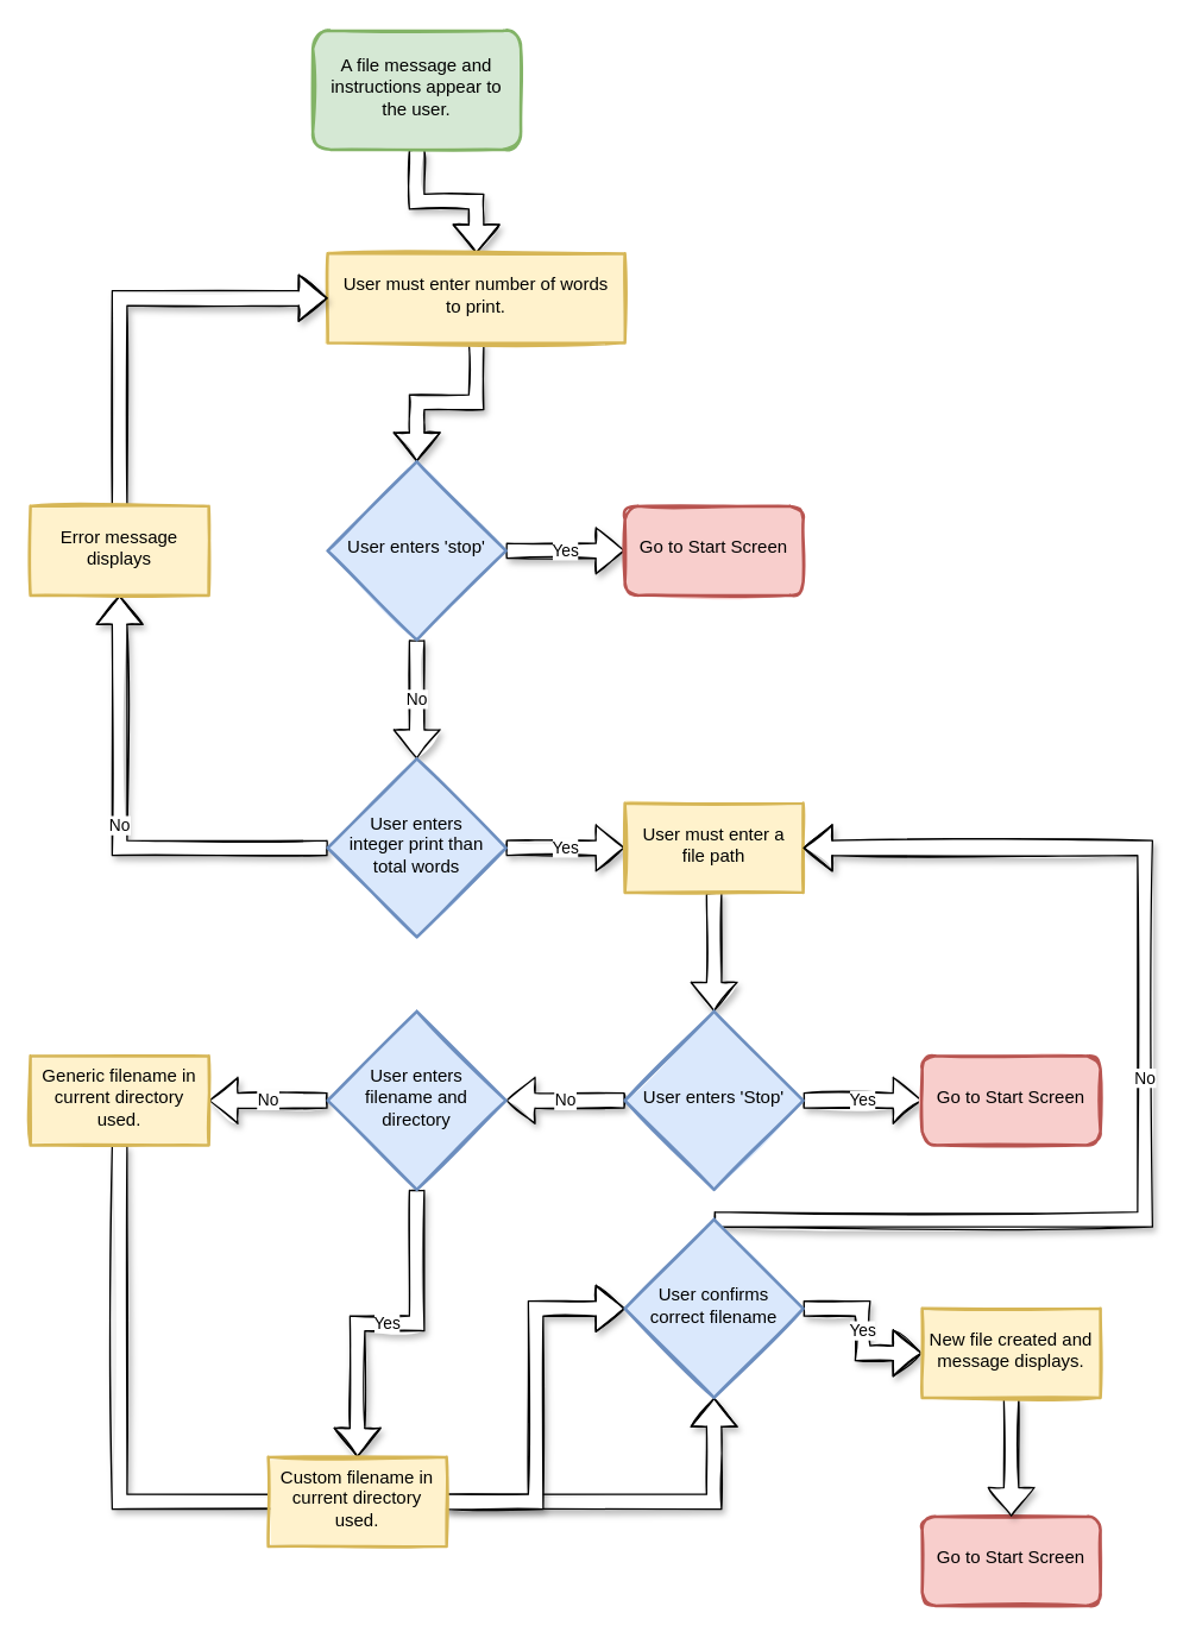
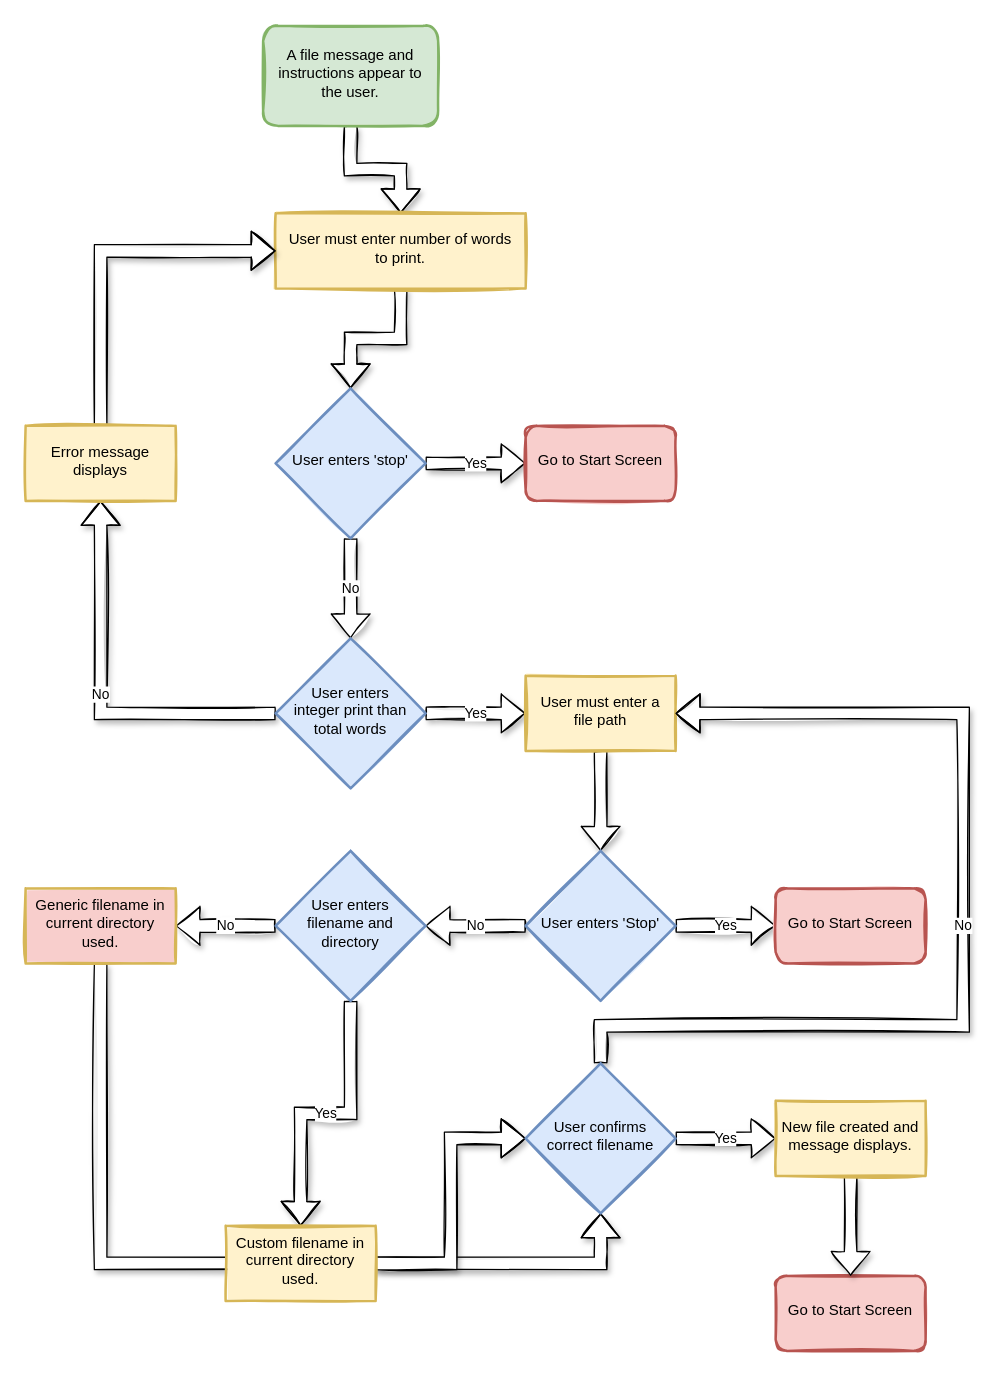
  <mxCell id="0" />
  <mxCell id="1" parent="0" />
  <mxCell id="2" style="edgeStyle=orthogonalEdgeStyle;rounded=0;orthogonalLoop=1;jettySize=auto;html=1;exitX=0.5;exitY=1;exitDx=0;exitDy=0;entryX=0.5;entryY=0;entryDx=0;entryDy=0;sketch=1;strokeWidth=1;shadow=1;fillColor=default;shape=flexArrow;" parent="1" source="9" target="5" edge="1"><mxGeometry relative="1" as="geometry"><mxPoint x="205.44" y="270" as="sourcePoint" /></mxGeometry></mxCell>
  <mxCell id="3" value="Yes" style="edgeStyle=orthogonalEdgeStyle;rounded=0;orthogonalLoop=1;jettySize=auto;html=1;exitX=1;exitY=0.5;exitDx=0;exitDy=0;entryX=0;entryY=0.5;entryDx=0;entryDy=0;sketch=1;strokeWidth=1;shadow=1;fillColor=default;shape=flexArrow;" parent="1" source="5" target="6" edge="1"><mxGeometry relative="1" as="geometry"><mxPoint x="445.44" y="380" as="targetPoint" /></mxGeometry></mxCell>
  <mxCell id="4" value="No" style="edgeStyle=orthogonalEdgeStyle;rounded=0;orthogonalLoop=1;jettySize=auto;html=1;exitX=0.5;exitY=1;exitDx=0;exitDy=0;entryX=0.5;entryY=0;entryDx=0;entryDy=0;sketch=1;strokeWidth=1;shadow=1;fillColor=default;shape=flexArrow;" parent="1" source="5" target="14" edge="1"><mxGeometry relative="1" as="geometry"><mxPoint x="280" y="524.5" as="targetPoint" /></mxGeometry></mxCell>
  <mxCell id="5" value="User enters 'stop'" style="rhombus;whiteSpace=wrap;html=1;shadow=0;fontFamily=Helvetica;fontSize=12;align=center;strokeWidth=2;spacing=6;spacingTop=-4;fillColor=#dae8fc;strokeColor=#6c8ebf;sketch=1;fillStyle=solid;" parent="1" vertex="1"><mxGeometry x="220" y="310" width="120" height="120" as="geometry" /></mxCell>
  <mxCell id="6" value="Go to Start Screen" style="rounded=1;whiteSpace=wrap;html=1;fontSize=12;glass=0;strokeWidth=2;shadow=0;fillColor=#f8cecc;strokeColor=#b85450;spacing=6;spacingTop=-4;sketch=1;fillStyle=solid;" parent="1" vertex="1"><mxGeometry x="420" y="340" width="120" height="60" as="geometry" /></mxCell>
  <mxCell id="7" style="edgeStyle=orthogonalEdgeStyle;rounded=0;orthogonalLoop=1;jettySize=auto;html=1;exitX=0.5;exitY=1;exitDx=0;exitDy=0;entryX=0.5;entryY=0;entryDx=0;entryDy=0;sketch=1;strokeWidth=1;shadow=1;fillColor=default;shape=flexArrow;" parent="1" source="8" target="9" edge="1"><mxGeometry relative="1" as="geometry" /></mxCell>
  <mxCell id="8" value="A file message and instructions appear to the user." style="rounded=1;whiteSpace=wrap;html=1;fontSize=12;glass=0;strokeWidth=2;shadow=0;fillColor=#d5e8d4;strokeColor=#82b366;spacing=6;spacingTop=-4;sketch=1;fillStyle=solid;" parent="1" vertex="1"><mxGeometry x="210" y="20" width="140" height="80" as="geometry" /></mxCell>
  <mxCell id="9" value="User must enter number of words to print." style="rounded=0;whiteSpace=wrap;html=1;fillColor=#fff2cc;strokeColor=#d6b656;shadow=0;strokeWidth=2;spacing=6;spacingTop=-4;sketch=1;fillStyle=solid;" parent="1" vertex="1"><mxGeometry x="220" y="170" width="200" height="60" as="geometry" /></mxCell>
  <mxCell id="10" value="Go to Start Screen" style="rounded=1;whiteSpace=wrap;html=1;fontSize=12;glass=0;strokeWidth=2;shadow=0;fillColor=#f8cecc;strokeColor=#b85450;spacing=6;spacingTop=-4;sketch=1;fillStyle=solid;" parent="1" vertex="1"><mxGeometry x="620" y="1020" width="120" height="60" as="geometry" /></mxCell>
  <mxCell id="11" style="edgeStyle=orthogonalEdgeStyle;shape=flexArrow;rounded=0;sketch=1;orthogonalLoop=1;jettySize=auto;html=1;exitX=0.5;exitY=1;exitDx=0;exitDy=0;entryX=0.5;entryY=0;entryDx=0;entryDy=0;shadow=1;labelBackgroundColor=default;fontFamily=Helvetica;fontSize=11;fontColor=default;endArrow=classic;strokeColor=default;strokeWidth=1;fillColor=default;" parent="1" source="33" target="10" edge="1"><mxGeometry relative="1" as="geometry"><mxPoint x="680" y="940" as="sourcePoint" /></mxGeometry></mxCell>
  <mxCell id="12" value="Yes&lt;br&gt;" style="edgeStyle=orthogonalEdgeStyle;rounded=0;orthogonalLoop=1;jettySize=auto;html=1;exitX=1;exitY=0.5;exitDx=0;exitDy=0;sketch=1;strokeWidth=1;shadow=1;fillColor=default;shape=flexArrow;entryX=0;entryY=0.5;entryDx=0;entryDy=0;" parent="1" source="14" target="16" edge="1"><mxGeometry relative="1" as="geometry"><mxPoint x="450" y="570" as="targetPoint" /></mxGeometry></mxCell>
  <mxCell id="13" value="No" style="edgeStyle=orthogonalEdgeStyle;shape=flexArrow;rounded=0;sketch=1;orthogonalLoop=1;jettySize=auto;html=1;exitX=0;exitY=0.5;exitDx=0;exitDy=0;shadow=1;labelBackgroundColor=default;fontFamily=Helvetica;fontSize=11;fontColor=default;endArrow=classic;strokeColor=default;strokeWidth=1;fillColor=default;entryX=0.5;entryY=1;entryDx=0;entryDy=0;" parent="1" source="14" target="18" edge="1"><mxGeometry relative="1" as="geometry"><mxPoint x="160" y="420" as="targetPoint" /><Array as="points"><mxPoint x="80" y="570" /></Array></mxGeometry></mxCell>
  <mxCell id="14" value="User enters &lt;br&gt;integer print than total words" style="rhombus;whiteSpace=wrap;html=1;shadow=0;fontFamily=Helvetica;fontSize=12;align=center;strokeWidth=2;spacing=6;spacingTop=-4;fillColor=#dae8fc;strokeColor=#6c8ebf;sketch=1;fillStyle=solid;" parent="1" vertex="1"><mxGeometry x="220" y="510" width="120" height="120" as="geometry" /></mxCell>
  <mxCell id="15" style="edgeStyle=orthogonalEdgeStyle;shape=flexArrow;rounded=0;sketch=1;orthogonalLoop=1;jettySize=auto;html=1;exitX=0.5;exitY=1;exitDx=0;exitDy=0;entryX=0.5;entryY=0;entryDx=0;entryDy=0;shadow=1;labelBackgroundColor=default;fontFamily=Helvetica;fontSize=11;fontColor=default;endArrow=classic;strokeColor=default;strokeWidth=1;fillColor=default;" parent="1" source="16" target="21" edge="1"><mxGeometry relative="1" as="geometry" /></mxCell>
  <mxCell id="16" value="User must enter a file path" style="rounded=0;whiteSpace=wrap;html=1;fillColor=#fff2cc;strokeColor=#d6b656;shadow=0;strokeWidth=2;spacing=6;spacingTop=-4;sketch=1;fillStyle=solid;" parent="1" vertex="1"><mxGeometry x="420" y="540" width="120" height="60" as="geometry" /></mxCell>
  <mxCell id="17" style="edgeStyle=orthogonalEdgeStyle;shape=flexArrow;rounded=0;sketch=1;orthogonalLoop=1;jettySize=auto;html=1;exitX=0.5;exitY=0;exitDx=0;exitDy=0;entryX=0;entryY=0.5;entryDx=0;entryDy=0;shadow=1;labelBackgroundColor=default;fontFamily=Helvetica;fontSize=11;fontColor=default;endArrow=classic;strokeColor=default;strokeWidth=1;fillColor=default;" parent="1" source="18" target="9" edge="1"><mxGeometry relative="1" as="geometry" /></mxCell>
  <mxCell id="18" value="Error message displays" style="rounded=0;whiteSpace=wrap;html=1;fillColor=#fff2cc;strokeColor=#d6b656;shadow=0;strokeWidth=2;spacing=6;spacingTop=-4;sketch=1;fillStyle=solid;" parent="1" vertex="1"><mxGeometry x="20" y="340" width="120" height="60" as="geometry" /></mxCell>
  <mxCell id="19" value="Yes" style="edgeStyle=orthogonalEdgeStyle;rounded=0;orthogonalLoop=1;jettySize=auto;html=1;exitX=1;exitY=0.5;exitDx=0;exitDy=0;entryX=0;entryY=0.5;entryDx=0;entryDy=0;sketch=1;strokeWidth=1;shadow=1;fillColor=default;shape=flexArrow;" parent="1" source="21" target="22" edge="1"><mxGeometry relative="1" as="geometry"><mxPoint x="645.44" y="750" as="targetPoint" /></mxGeometry></mxCell>
  <mxCell id="20" value="No" style="edgeStyle=orthogonalEdgeStyle;shape=flexArrow;rounded=0;sketch=1;orthogonalLoop=1;jettySize=auto;html=1;exitX=0;exitY=0.5;exitDx=0;exitDy=0;shadow=1;labelBackgroundColor=default;fontFamily=Helvetica;fontSize=11;fontColor=default;endArrow=classic;strokeColor=default;strokeWidth=1;fillColor=default;entryX=1;entryY=0.5;entryDx=0;entryDy=0;" parent="1" source="21" target="25" edge="1"><mxGeometry relative="1" as="geometry"><mxPoint x="340" y="740" as="targetPoint" /></mxGeometry></mxCell>
  <mxCell id="21" value="User enters 'Stop'" style="rhombus;whiteSpace=wrap;html=1;shadow=0;fontFamily=Helvetica;fontSize=12;align=center;strokeWidth=2;spacing=6;spacingTop=-4;fillColor=#dae8fc;strokeColor=#6c8ebf;sketch=1;fillStyle=solid;" parent="1" vertex="1"><mxGeometry x="420" y="680" width="120" height="120" as="geometry" /></mxCell>
  <mxCell id="22" value="Go to Start Screen" style="rounded=1;whiteSpace=wrap;html=1;fontSize=12;glass=0;strokeWidth=2;shadow=0;fillColor=#f8cecc;strokeColor=#b85450;spacing=6;spacingTop=-4;sketch=1;fillStyle=solid;" parent="1" vertex="1"><mxGeometry x="620" y="710" width="120" height="60" as="geometry" /></mxCell>
  <mxCell id="23" value="No" style="edgeStyle=orthogonalEdgeStyle;shape=flexArrow;rounded=0;sketch=1;orthogonalLoop=1;jettySize=auto;html=1;exitX=0;exitY=0.5;exitDx=0;exitDy=0;shadow=1;labelBackgroundColor=default;fontFamily=Helvetica;fontSize=11;fontColor=default;endArrow=classic;strokeColor=default;strokeWidth=1;fillColor=default;entryX=1;entryY=0.5;entryDx=0;entryDy=0;" parent="1" source="25" target="27" edge="1"><mxGeometry relative="1" as="geometry"><mxPoint x="140" y="740" as="targetPoint" /></mxGeometry></mxCell>
  <mxCell id="24" value="Yes" style="edgeStyle=orthogonalEdgeStyle;shape=flexArrow;rounded=0;sketch=1;orthogonalLoop=1;jettySize=auto;html=1;exitX=0.5;exitY=1;exitDx=0;exitDy=0;shadow=1;labelBackgroundColor=default;fontFamily=Helvetica;fontSize=11;fontColor=default;endArrow=classic;strokeColor=default;strokeWidth=1;fillColor=default;" parent="1" source="25" target="29" edge="1"><mxGeometry relative="1" as="geometry"><mxPoint x="280" y="880" as="targetPoint" /></mxGeometry></mxCell>
  <mxCell id="25" value="User enters filename and directory" style="rhombus;whiteSpace=wrap;html=1;shadow=0;fontFamily=Helvetica;fontSize=12;align=center;strokeWidth=2;spacing=6;spacingTop=-4;fillColor=#dae8fc;strokeColor=#6c8ebf;sketch=1;fillStyle=solid;" parent="1" vertex="1"><mxGeometry x="220" y="680" width="120" height="120" as="geometry" /></mxCell>
  <mxCell id="26" style="edgeStyle=orthogonalEdgeStyle;shape=flexArrow;rounded=0;sketch=1;orthogonalLoop=1;jettySize=auto;html=1;exitX=0.5;exitY=1;exitDx=0;exitDy=0;entryX=0.5;entryY=1;entryDx=0;entryDy=0;shadow=1;labelBackgroundColor=default;fontFamily=Helvetica;fontSize=11;fontColor=default;endArrow=classic;strokeColor=default;strokeWidth=1;fillColor=default;" parent="1" source="27" target="32" edge="1"><mxGeometry relative="1" as="geometry"><Array as="points"><mxPoint x="80" y="1010" /><mxPoint x="480" y="1010" /></Array></mxGeometry></mxCell>
- <mxCell id="27" value="Generic filename in current directory used." style="rounded=0;whiteSpace=wrap;html=1;fillColor=#fff2cc;strokeColor=#d6b656;shadow=0;strokeWidth=2;spacing=6;spacingTop=-4;sketch=1;fillStyle=solid;" parent="1" vertex="1"><mxGeometry x="20" y="710" width="120" height="60" as="geometry" /></mxCell>
+ <mxCell id="27" value="Generic filename in current directory used." style="rounded=0;whiteSpace=wrap;html=1;fillColor=#f8cecc;strokeColor=#d6b656;shadow=0;strokeWidth=2;spacing=6;spacingTop=-4;sketch=1;fillStyle=solid;" parent="1" vertex="1"><mxGeometry x="20" y="710" width="120" height="60" as="geometry" /></mxCell>
  <mxCell id="28" style="edgeStyle=orthogonalEdgeStyle;shape=flexArrow;rounded=0;sketch=1;orthogonalLoop=1;jettySize=auto;html=1;exitX=1;exitY=0.5;exitDx=0;exitDy=0;entryX=0;entryY=0.5;entryDx=0;entryDy=0;shadow=1;labelBackgroundColor=default;fontFamily=Helvetica;fontSize=11;fontColor=default;endArrow=classic;strokeColor=default;strokeWidth=1;fillColor=default;" parent="1" source="29" target="32" edge="1"><mxGeometry relative="1" as="geometry" /></mxCell>
  <mxCell id="29" value="Custom filename in current directory used." style="rounded=0;whiteSpace=wrap;html=1;fillColor=#fff2cc;strokeColor=#d6b656;shadow=0;strokeWidth=2;spacing=6;spacingTop=-4;sketch=1;fillStyle=solid;" parent="1" vertex="1"><mxGeometry x="180" y="980" width="120" height="60" as="geometry" /></mxCell>
  <mxCell id="30" value="No" style="edgeStyle=orthogonalEdgeStyle;shape=flexArrow;rounded=0;sketch=1;orthogonalLoop=1;jettySize=auto;html=1;exitX=0.5;exitY=0;exitDx=0;exitDy=0;shadow=1;labelBackgroundColor=default;fontFamily=Helvetica;fontSize=11;fontColor=default;endArrow=classic;strokeColor=default;strokeWidth=1;fillColor=default;entryX=1;entryY=0.5;entryDx=0;entryDy=0;" parent="1" source="32" target="16" edge="1"><mxGeometry relative="1" as="geometry"><mxPoint x="520" y="660" as="targetPoint" /><Array as="points"><mxPoint x="480" y="820" /><mxPoint x="770" y="820" /><mxPoint x="770" y="570" /></Array></mxGeometry></mxCell>
  <mxCell id="31" value="Yes" style="edgeStyle=orthogonalEdgeStyle;shape=flexArrow;rounded=0;sketch=1;orthogonalLoop=1;jettySize=auto;html=1;exitX=1;exitY=0.5;exitDx=0;exitDy=0;shadow=1;labelBackgroundColor=default;fontFamily=Helvetica;fontSize=11;fontColor=default;endArrow=classic;strokeColor=default;strokeWidth=1;fillColor=default;" parent="1" source="32" target="33" edge="1"><mxGeometry relative="1" as="geometry" /></mxCell>
- <mxCell id="32" value="User confirms correct filename" style="rhombus;whiteSpace=wrap;html=1;shadow=0;fontFamily=Helvetica;fontSize=12;align=center;strokeWidth=2;spacing=6;spacingTop=-4;fillColor=#dae8fc;strokeColor=#6c8ebf;sketch=1;fillStyle=solid;" parent="1" vertex="1"><mxGeometry x="420" y="820" width="120" height="120" as="geometry" /></mxCell>
+ <mxCell id="32" value="User confirms correct filename" style="rhombus;whiteSpace=wrap;html=1;shadow=0;fontFamily=Helvetica;fontSize=12;align=center;strokeWidth=2;spacing=6;spacingTop=-4;fillColor=#dae8fc;strokeColor=#6c8ebf;sketch=1;fillStyle=solid;" parent="1" vertex="1"><mxGeometry x="420" y="850" width="120" height="120" as="geometry" /></mxCell>
  <mxCell id="33" value="New file created and message displays." style="rounded=0;whiteSpace=wrap;html=1;fillColor=#fff2cc;strokeColor=#d6b656;shadow=0;strokeWidth=2;spacing=6;spacingTop=-4;sketch=1;fillStyle=solid;" parent="1" vertex="1"><mxGeometry x="620" y="880" width="120" height="60" as="geometry" /></mxCell>
